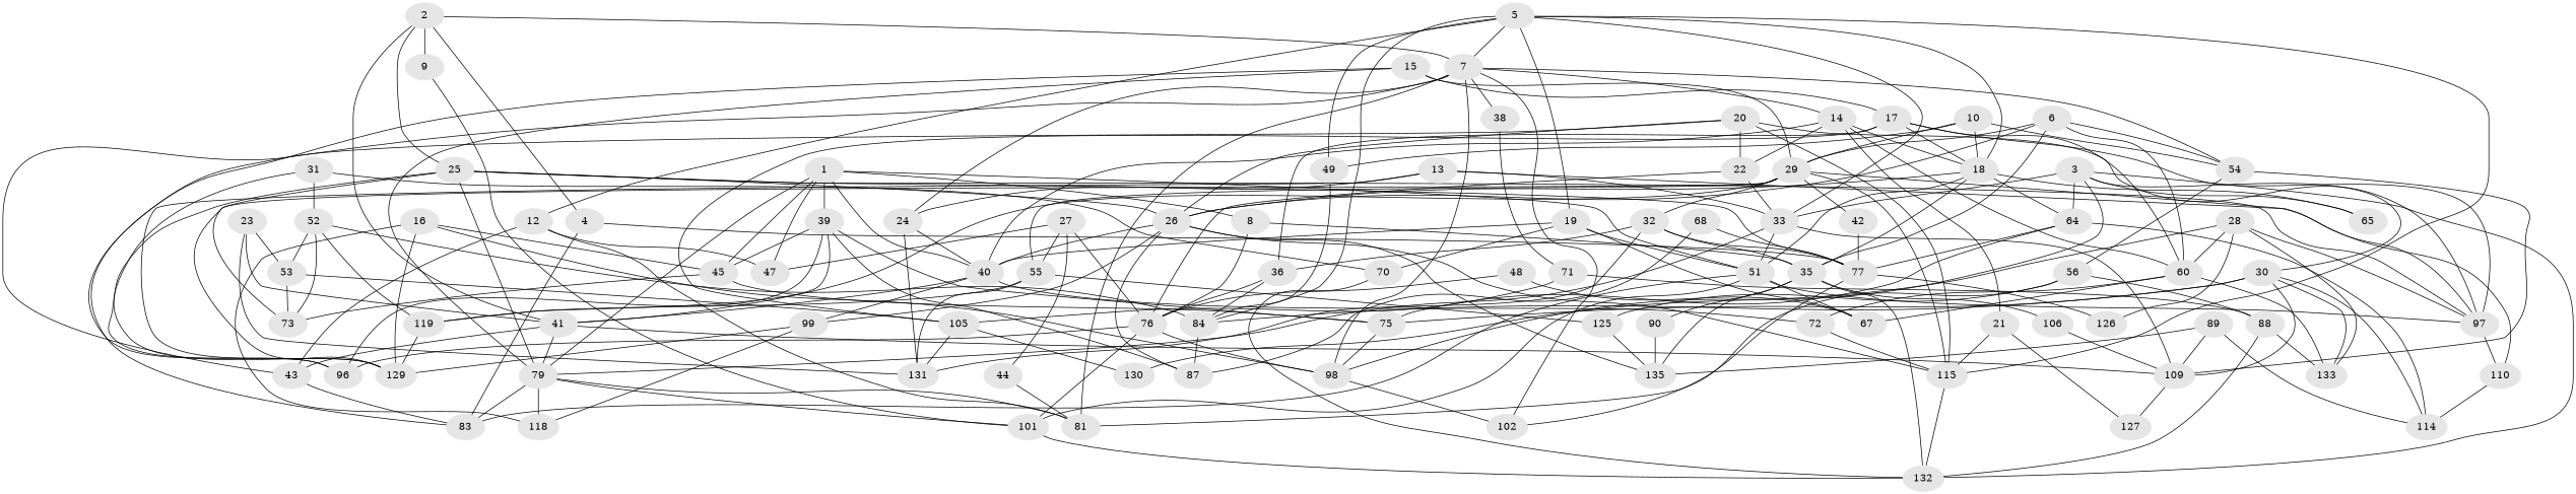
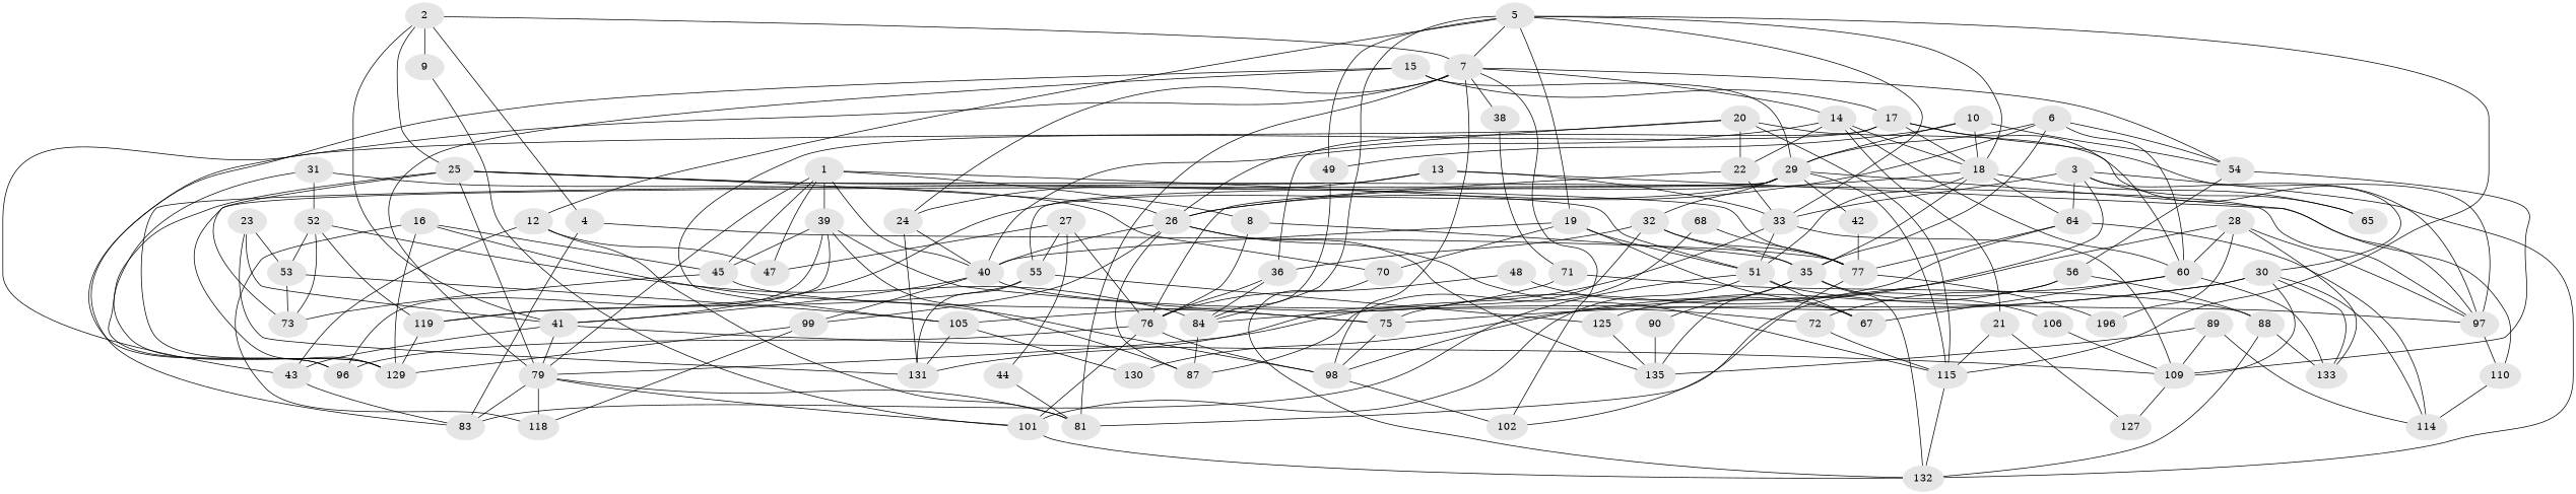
  graph {
    node [color=gray90 style=filled]
    1 [super="+50"]
    8
    39 [super="+107"]
    40 [super="+134"]
    45 [super="+136"]
    47
    51 [super="+61"]
    79 [super="+80"]
    35
    76
    96
    87
    75 [super="+85"]
    119
    41 [super="+57"]
    99
    72
    73
    83 [super="+112"]
    101 [super="+121"]
    97 [super="+128"]
    67
    81
    118
    4 [super="+95"]
    77 [super="+78"]
    2
    7 [super="+11"]
    9
    25 [super="+63"]
    98
    54 [super="+100"]
    14 [super="+124"]
    24 [super="+62"]
    38
    43 [super="+123"]
    102
    26 [super="+58"]
    109 [super="+113"]
    3 [super="+122"]
    30 [super="+46"]
    33 [super="+37"]
    64
    65
    132
    84
    133
    114
-   126
+   126 [label=196]
    5 [super="+94"]
    12 [super="+92"]
    18 [super="+69"]
    19 [super="+104"]
    49
    115 [super="+120"]
    70
    6 [super="+66"]
    29
    60 [super="+93"]
    135
    129
    55 [super="+86"]
    32 [super="+137"]
    42
    90
    106
    56 [super="+117"]
    21
    22 [super="+34"]
    131
    71
    10 [super="+74"]
    13 [super="+59"]
    110
    127
    17 [super="+103"]
    36 [super="+82"]
    105
    15
    16
    130
    20 [super="+116"]
    23
    53
    27
    44
    125
    28 [super="+111"]
    52 [super="+108"]
    31
    88
    48
    68
    89
    1 -- 8
    1 -- 39
    1 -- 40
    1 -- 45
    1 -- 47
    1 -- 51
    1 -- 79
    8 -- 35
    8 -- 76
    39 -- 45
    39 -- 96
    39 -- 87
    39 -- 75
    39 -- 119
    40 -- 41
    40 -- 99
    40 -- 72
    45 -- 75
    45 -- 73
    51 -- 83
    51 -- 101
    51 -- 97
    51 -- 67
    79 -- 83 [weight=2]
    79 -- 101
    79 -- 81
    79 -- 118
    35 -- 132
    35 -- 135
    35 -- 90
    35 -- 106
    76 -- 96
    76 -- 101
    76 -- 98
    75 -- 98
    119 -- 129
    41 -- 79
    41 -- 43
    41 -- 109
    99 -- 118
    99 -- 129
    72 -- 115
    101 -- 132
    97 -- 110
    4 -- 83
    4 -- 77
    77 -- 102
    77 -- 126
    2 -- 41
    2 -- 4
    2 -- 7
    2 -- 9
    2 -- 25
    7 -- 81
    7 -- 98
    7 -- 54
    7 -- 14
    7 -- 24
    7 -- 38
    7 -- 43
    7 -- 102
    9 -- 101
    25 -- 79 [weight=2]
    25 -- 96
    25 -- 73
    25 -- 97
    25 -- 77
    25 -- 26
    98 -- 102
    54 -- 109
    54 -- 56
    14 -- 40
    14 -- 18
    14 -- 60
    14 -- 21
    14 -- 22
    24 -- 40
    24 -- 131
    38 -- 71
    43 -- 83
    26 -- 40
    26 -- 87
    26 -- 99
    26 -- 115
    26 -- 135
    109 -- 127
    3 -- 98
    3 -- 30
    3 -- 33
    3 -- 64
    3 -- 65
    3 -- 132
    30 -- 75
    30 -- 109
    30 -- 84
    30 -- 133
    30 -- 114
    33 -- 51
    33 -- 79
    33 -- 109
    64 -- 75
    64 -- 77
    64 -- 114
    84 -- 87
    5 -- 7
    5 -- 33
    5 -- 84
    5 -- 12
    5 -- 18
    5 -- 19
    5 -- 49
    5 -- 115
    12 -- 47
    12 -- 81
    12 -- 43
    18 -- 51
    18 -- 35
    18 -- 26
    18 -- 64
    18 -- 65
    19 -- 40
    19 -- 51
    19 -- 67
    19 -- 70
    49 -- 84
    115 -- 132
    70 -- 132
    6 -- 35
    6 -- 54
    6 -- 26
    6 -- 29
    6 -- 60
    29 -- 41
    29 -- 97
    29 -- 115
    29 -- 129
    29 -- 55
    29 -- 32
    29 -- 42
    60 -- 72
    60 -- 67
    60 -- 133
    55 -- 119
    55 -- 131
    55 -- 125
    32 -- 35
    32 -- 77
    32 -- 131
    32 -- 36
    42 -- 77
    90 -- 135
    106 -- 109
    56 -- 81 [weight=2]
    56 -- 125
    56 -- 88
    21 -- 115
    21 -- 127
    22 -- 76
    22 -- 33
    71 -- 105
    71 -- 88
    10 -- 54
    10 -- 18
    10 -- 49
    10 -- 29
    13 -- 24
    13 -- 33
    13 -- 129
    13 -- 110 [weight=2]
    110 -- 114
    17 -- 97
    17 -- 18
    17 -- 60
    17 -- 36
    17 -- 105
    36 -- 76
    36 -- 84
    105 -- 131
    105 -- 130
    15 -- 79
    15 -- 96
    15 -- 29
    15 -- 17
    16 -- 45
    16 -- 118
    16 -- 98
    16 -- 129
    20 -- 83
    20 -- 97
    20 -- 26
    20 -- 115
    20 -- 22
    23 -- 41
    23 -- 131
    23 -- 53
    53 -- 73
    53 -- 105
    27 -- 47
    27 -- 76
    27 -- 55
    27 -- 44
    44 -- 81
    125 -- 135
    28 -- 97
    28 -- 133
    28 -- 126
    28 -- 60
    28 -- 130
    52 -- 119
    52 -- 73
    52 -- 84
    52 -- 53
    31 -- 70
    31 -- 129
    31 -- 52
    88 -- 132
    88 -- 133
    48 -- 76
    48 -- 67
    68 -- 87
    68 -- 77
    89 -- 109
    89 -- 114
    89 -- 135
  }
